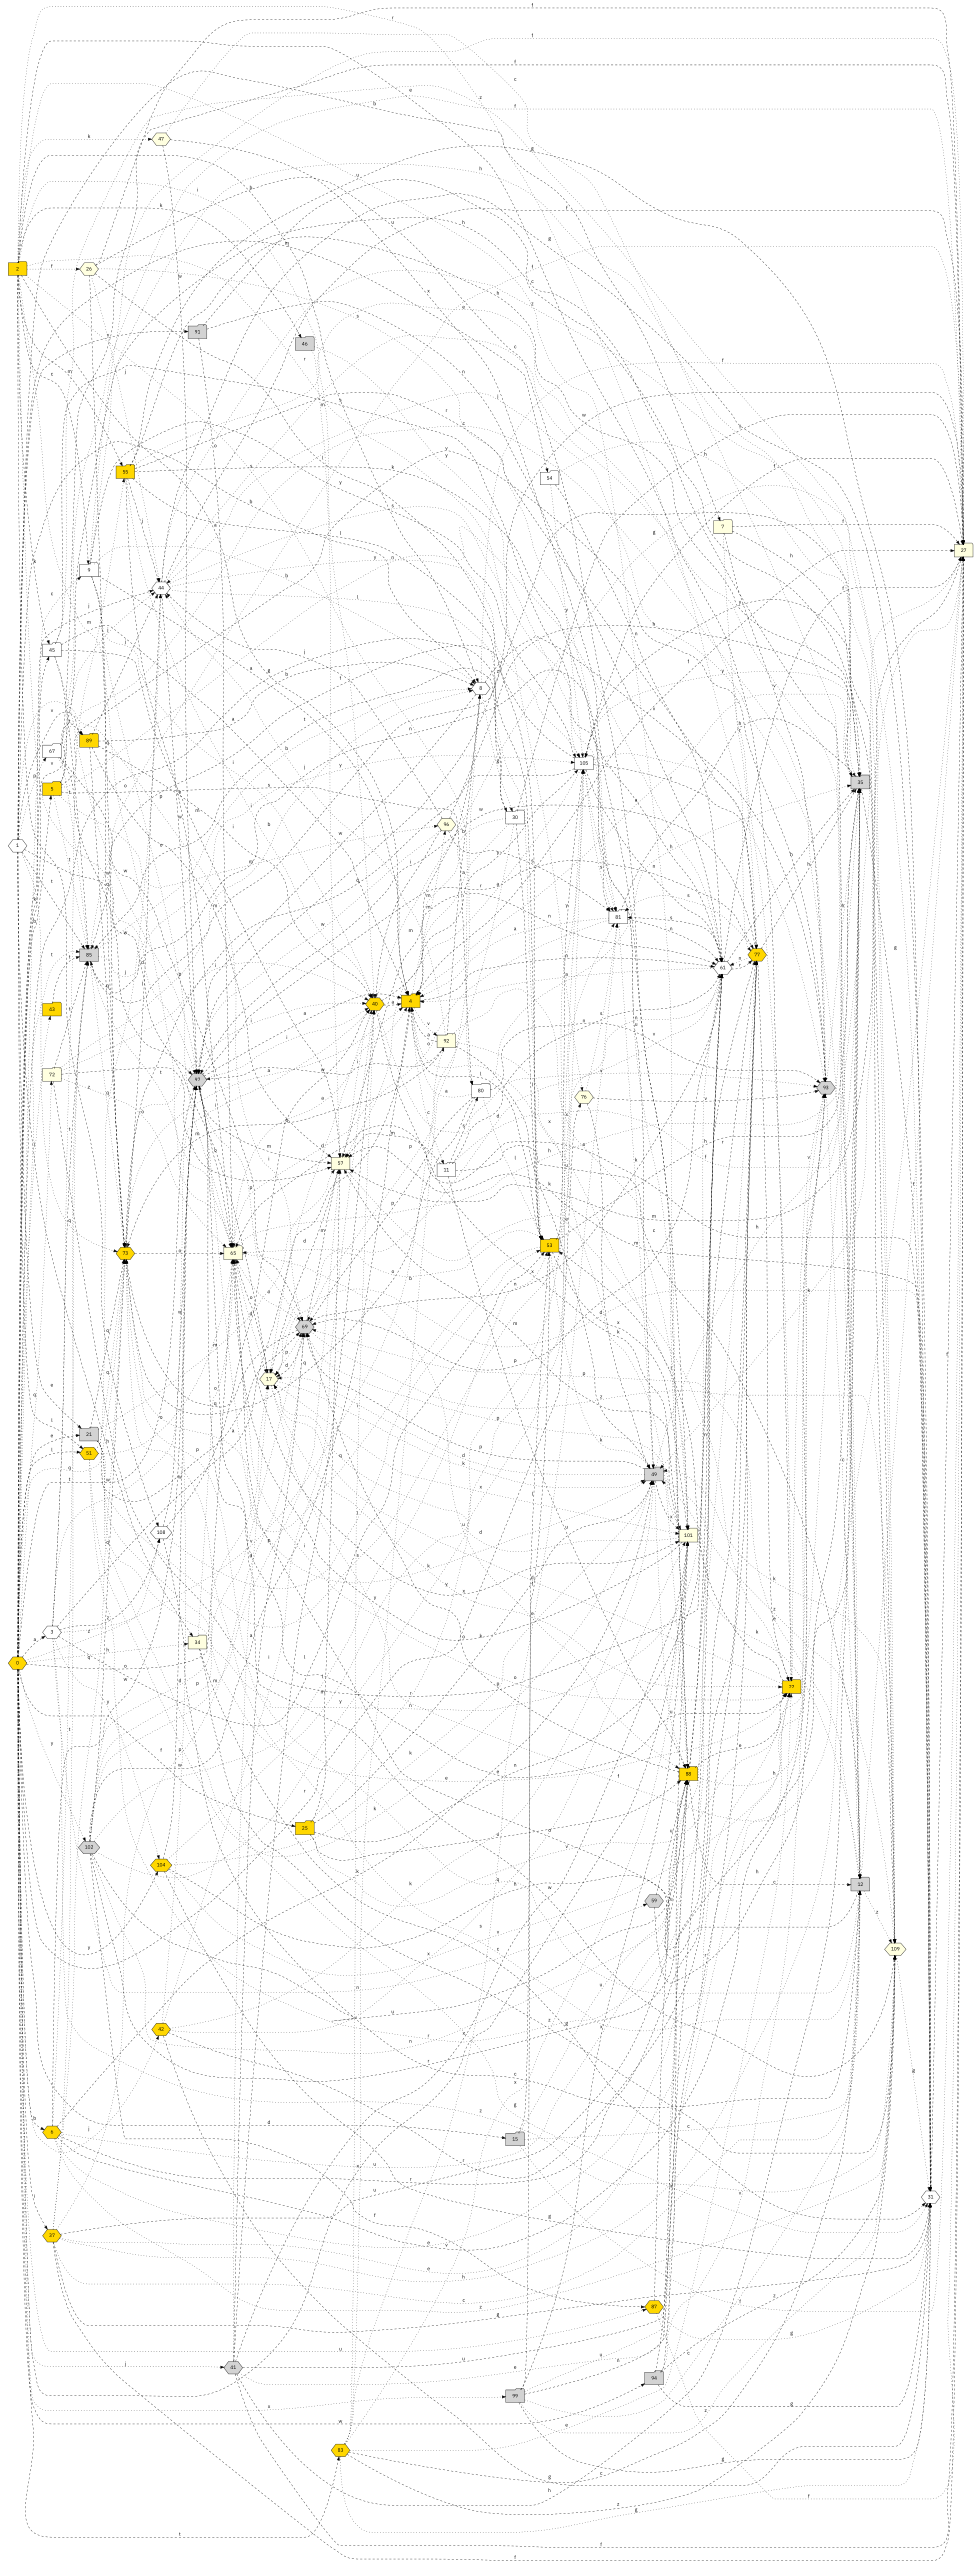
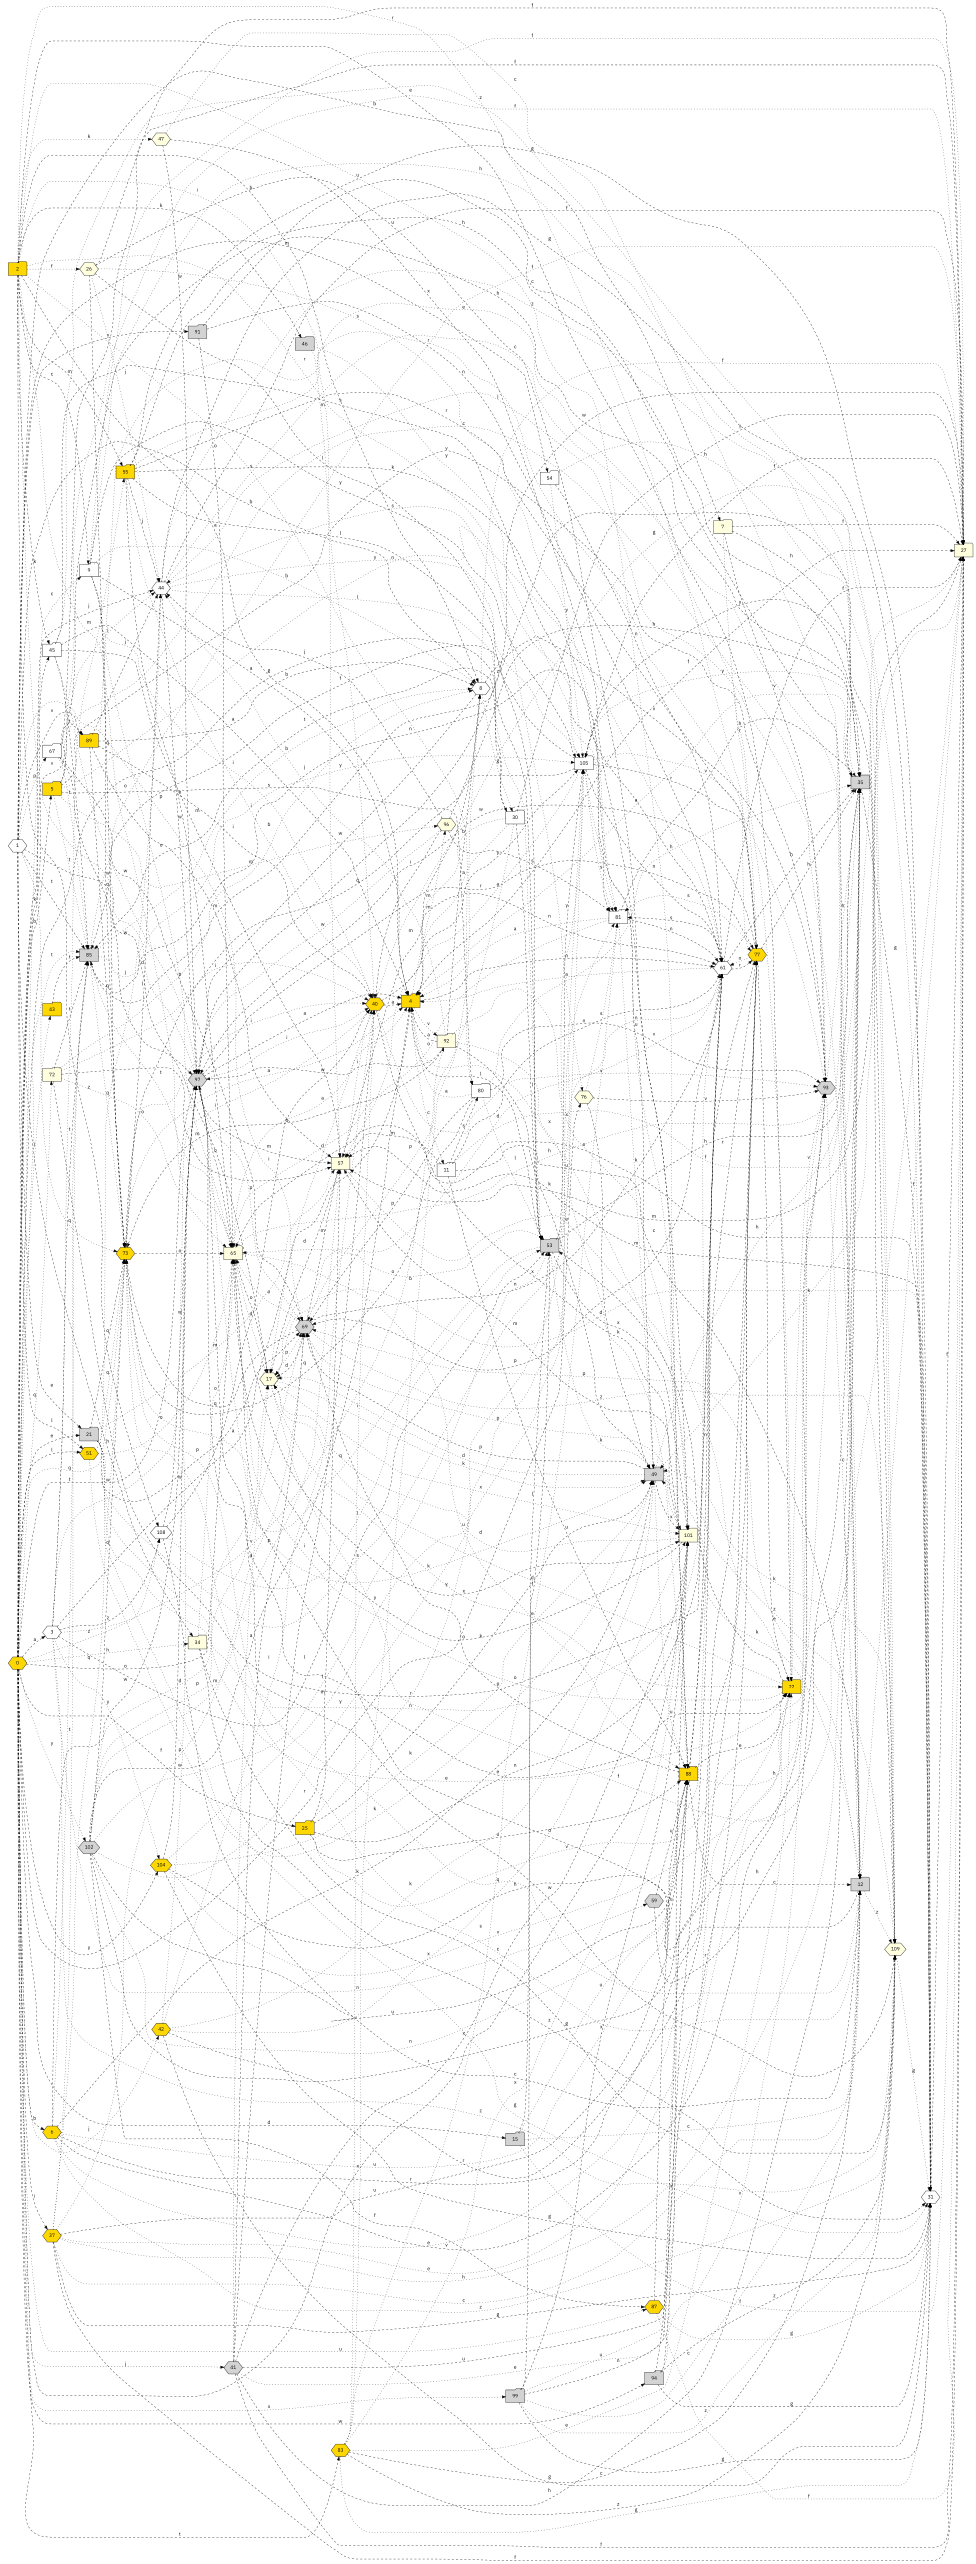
  strict digraph {
    fontname="IBM Plex Sans"
    rankdir=LR
    node [fillcolor=gold fontname="IBM Plex Sans" shape=folder style=filled]
    edge [fontname="IBM Plex Sans" style=dashed]
    0 [shape=hexagon]
    3 [fillcolor=white shape=hexagon]
    5
    6 [shape=hexagon]
    9 [fillcolor=white]
    15 [fillcolor=lightgrey]
    21 [fillcolor=lightgrey]
    25
    30 [fillcolor=white]
    34 [fillcolor=lightyellow]
    37 [shape=hexagon]
    41 [fillcolor=lightgrey shape=hexagon]
    42 [shape=hexagon]
    43
    44 [fillcolor=white shape=hexagon]
    45 [fillcolor=white]
    51 [shape=hexagon]
    65 [fillcolor=lightyellow]
    72 [fillcolor=lightyellow]
    73 [shape=hexagon]
    76 [fillcolor=lightyellow shape=hexagon]
    83 [shape=hexagon]
    85 [fillcolor=lightgrey]
    87 [shape=hexagon]
    89
    94 [fillcolor=lightgrey]
    97 [fillcolor=lightgrey shape=hexagon]
    99 [fillcolor=lightgrey]
    101 [fillcolor=lightyellow]
    102 [fillcolor=lightgrey shape=hexagon]
    104 [shape=hexagon]
    108 [fillcolor=white shape=hexagon]
    4
    40 [shape=hexagon]
    55
-   53
+   53 [fillcolor=lightgrey]
    59 [fillcolor=lightgrey shape=hexagon]
    92 [fillcolor=lightyellow]
    109 [fillcolor=lightyellow shape=hexagon]
    80 [fillcolor=white]
    27 [fillcolor=lightyellow]
    n42 [fillcolor=lightyellow label=96 shape=hexagon]
    61 [fillcolor=white shape=hexagon]
    12 [fillcolor=lightgrey]
    35 [fillcolor=lightgrey]
    93 [fillcolor=lightgrey shape=hexagon]
    22
    77 [shape=hexagon]
    88
    49 [fillcolor=lightgrey]
    8 [fillcolor=white shape=hexagon]
    105 [fillcolor=white]
    69 [fillcolor=lightgrey shape=hexagon]
    57 [fillcolor=lightyellow]
    31 [fillcolor=white shape=hexagon]
    81 [fillcolor=white]
    17 [fillcolor=lightyellow shape=hexagon]
    1 [fillcolor=white shape=hexagon]
    7 [fillcolor=lightyellow]
    54 [fillcolor=white]
    67 [fillcolor=white]
    91 [fillcolor=lightgrey]
    2
    26 [fillcolor=lightyellow shape=hexagon]
    46 [fillcolor=lightgrey]
    47 [fillcolor=lightyellow shape=hexagon]
    11 [fillcolor=white]
    0 -> 3 [label=a]
    0 -> 5 [label=b]
    0 -> 6 [label=b]
    0 -> 9 [label=c style=dotted]
    0 -> 15 [label=d]
    0 -> 21 [label=e]
    0 -> 25 [label=f]
    0 -> 30 [label=g]
    0 -> 34 [label=h style=dotted]
    0 -> 37 [label=i]
    0 -> 41 [label=j style=dotted]
    0 -> 42 [label=j style=dotted]
    0 -> 43 [label=j style=dotted]
    0 -> 44 [label=j]
    0 -> 45 [label=k]
    0 -> 51 [label=l]
    0 -> 65 [label=o]
    0 -> 72 [label=q style=dotted]
    0 -> 73 [label=q style=dotted]
    0 -> 76 [label=r]
    0 -> 83 [label=t]
    0 -> 85 [label=t style=dotted]
    0 -> 87 [label=u style=dotted]
    0 -> 89 [label=v]
    0 -> 94 [label=w]
    0 -> 97 [label=w]
    0 -> 99 [label=x style=dotted]
    0 -> 101 [label=x]
    0 -> 102 [label=y style=dotted]
    0 -> 104 [label=y]
    0 -> 108 [label=z style=dotted]
    3 -> 85 [label=t]
    3 -> 104 [label=y style=dotted]
    3 -> 108 [label=z]
    3 -> 4 [label=a]
    3 -> 40 [label=i style=dotted]
    3 -> 55 [label=m style=dotted]
    3 -> 53 [label=l]
    3 -> 59 [label=n style=dotted]
    3 -> 92 [label=v style=dotted]
    3 -> 109 [label=z style=dotted]
    5 -> 85 [label=t style=dotted]
    5 -> 80 [label=s]
    5 -> 27 [label=f style=dotted]
    5 -> n42 [label=m style=dotted]
    5 -> 61 [label=n style=dotted]
    5 -> 12 [label=c style=dotted]
    5 -> 35 [label=h]
    5 -> 93 [label=v]
    6 -> 85 [label=t style=dotted]
    6 -> 97 [label=w]
    6 -> 109 [label=z style=dotted]
    6 -> 93 [label=v]
    6 -> 22 [label=e style=dotted]
    6 -> 77 [label=r]
    6 -> 88 [label=u style=dotted]
    6 -> 49 [label=k]
    9 -> 65 [label=o style=dotted]
    9 -> 73 [label=q]
    9 -> 4 [label=a]
    9 -> 40 [label=i style=dotted]
    9 -> 27 [label=f style=dotted]
    9 -> 35 [label=h style=dotted]
    9 -> 8 [label=b style=dotted]
    9 -> 105 [label=y]
    15 -> 53 [label=l]
    15 -> 27 [label=f style=dotted]
    15 -> 12 [label=c style=dotted]
    15 -> 88 [label=u style=dotted]
    21 -> 73 [label=q]
    21 -> 61 [label=n style=dotted]
    21 -> 22 [label=e style=dotted]
    21 -> 69 [label=p]
    21 -> 57 [label=m style=dotted]
    21 -> 31 [label=g style=dotted]
    21 -> 81 [label=s style=dotted]
    25 -> 61 [label=n]
    25 -> 93 [label=v style=dotted]
    25 -> 88 [label=u]
    25 -> 49 [label=k]
    25 -> 105 [label=y style=dotted]
    25 -> 57 [label=m]
    30 -> 85 [label=t]
    30 -> 4 [label=a style=dotted]
    30 -> 53 [label=l]
    30 -> 27 [label=f]
    30 -> 69 [label=p style=dotted]
    30 -> 57 [label=m style=dotted]
    34 -> 65 [label=o style=dotted]
    34 -> 109 [label=z]
    34 -> 31 [label=g]
    37 -> 73 [label=q style=dotted]
    37 -> 85 [label=t style=dotted]
    37 -> 27 [label=f]
    37 -> 12 [label=c style=dotted]
    37 -> 35 [label=h style=dotted]
    37 -> 22 [label=e style=dotted]
    37 -> 88 [label=u]
    37 -> 69 [label=p style=dotted]
    37 -> 31 [label=g]
    41 -> 101 [label=x]
    41 -> 40 [label=i]
    41 -> 27 [label=f]
    41 -> 35 [label=h]
    41 -> 22 [label=e style=dotted]
    41 -> 88 [label=u]
    41 -> 69 [label=p]
    41 -> 17 [label=d style=dotted]
    42 -> 97 [label=w style=dotted]
    42 -> 101 [label=x style=dotted]
    42 -> 40 [label=i style=dotted]
    42 -> 77 [label=r]
    42 -> 49 [label=k style=dotted]
    42 -> 31 [label=g]
    43 -> 85 [label=t]
    44 -> 97 [label=w]
    44 -> 53 [label=l style=dotted]
    44 -> 109 [label=z style=dotted]
    44 -> 27 [label=f]
    44 -> 12 [label=c style=dotted]
    44 -> 105 [label=y style=dotted]
    44 -> 31 [label=g]
    44 -> 81 [label=s style=dotted]
    45 -> 85 [label=t]
    45 -> 97 [label=w style=dotted]
    45 -> 4 [label=a]
    45 -> 109 [label=z style=dotted]
    45 -> 57 [label=m]
    45 -> 81 [label=s]
    51 -> 44 [label=j style=dotted]
    51 -> 65 [label=o style=dotted]
    51 -> 73 [label=q style=dotted]
-   51 -> 77 [label=r style=dotted]
+   89 -> 77 [label=r style=dotted]
    51 -> 49 [label=k style=dotted]
    65 -> 85 [label=t style=dotted]
    65 -> 101 [label=x]
    65 -> 4 [label=a style=dotted]
    65 -> 35 [label=h style=dotted]
    65 -> 88 [label=u style=dotted]
    65 -> 17 [label=d style=dotted]
    72 -> 65 [label=o style=dotted]
    72 -> 85 [label=t]
    72 -> 40 [label=i style=dotted]
    72 -> 77 [label=r]
    72 -> 8 [label=b style=dotted]
    72 -> 57 [label=m]
    73 -> 44 [label=j]
    73 -> 65 [label=o]
    73 -> 4 [label=a style=dotted]
    73 -> 40 [label=i style=dotted]
    73 -> 12 [label=c style=dotted]
    76 -> 93 [label=v]
    76 -> 49 [label=k]
    76 -> 81 [label=s style=dotted]
    83 -> 101 [label=x style=dotted]
    83 -> 40 [label=i style=dotted]
    83 -> 109 [label=z]
    83 -> 12 [label=c]
    83 -> 22 [label=e style=dotted]
    83 -> 8 [label=b style=dotted]
    83 -> 31 [label=g style=dotted]
    83 -> 81 [label=s style=dotted]
    85 -> 73 [label=q style=dotted]
    85 -> 109 [label=z]
    85 -> 27 [label=f style=dotted]
    85 -> 61 [label=n]
    85 -> 8 [label=b style=dotted]
    85 -> 105 [label=y style=dotted]
    87 -> 27 [label=f style=dotted]
    87 -> 88 [label=u]
    87 -> 31 [label=g style=dotted]
    89 -> 44 [label=j]
    89 -> 73 [label=q]
    89 -> 40 [label=i]
    89 -> 8 [label=b]
    89 -> 57 [label=m]
    94 -> 101 [label=x]
    94 -> 109 [label=z]
    94 -> 93 [label=v style=dotted]
    94 -> 77 [label=r]
    94 -> 31 [label=g]
    97 -> 65 [label=o]
    97 -> 4 [label=a]
    97 -> 40 [label=i style=dotted]
    97 -> 22 [label=e]
    97 -> 77 [label=r]
    97 -> 49 [label=k style=dotted]
    97 -> 69 [label=p style=dotted]
    97 -> 57 [label=m]
    99 -> 101 [label=x]
    99 -> 53 [label=l]
    99 -> 109 [label=z style=dotted]
    99 -> 61 [label=n]
    99 -> 12 [label=c style=dotted]
    99 -> 88 [label=u style=dotted]
    99 -> 31 [label=g]
    101 -> 65 [label=o]
    101 -> 69 [label=p style=dotted]
    101 -> 57 [label=m]
    101 -> 17 [label=d style=dotted]
    102 -> 73 [label=q]
    102 -> 87 [label=f]
    102 -> 4 [label=a]
    102 -> 53 [label=l style=dotted]
    102 -> 61 [label=n style=dotted]
    102 -> 77 [label=r]
    102 -> 88 [label=u]
    102 -> 105 [label=y style=dotted]
    102 -> 69 [label=p style=dotted]
    102 -> 57 [label=m style=dotted]
    102 -> 17 [label=d style=dotted]
    104 -> 97 [label=w]
    104 -> 35 [label=h]
    104 -> 93 [label=v style=dotted]
    104 -> 49 [label=k style=dotted]
    104 -> 105 [label=y style=dotted]
    104 -> 31 [label=g]
    108 -> 97 [label=w]
    108 -> 40 [label=i]
    108 -> 53 [label=l style=dotted]
    108 -> 12 [label=c]
    4 -> 101 [label=x style=dotted]
    4 -> 53 [label=l]
    4 -> 92 [label=v style=dotted]
    4 -> 27 [label=f]
    4 -> n42 [label=m style=dotted]
    4 -> 61 [label=n]
    4 -> 105 [label=y]
    4 -> 11 [label=c style=dotted]
    40 -> 101 [label=x]
    40 -> 4 [label=a]
    40 -> 61 [label=n]
    40 -> 93 [label=v style=dotted]
    40 -> 31 [label=g style=dotted]
    40 -> 17 [label=d style=dotted]
    55 -> 44 [label=j]
    55 -> 65 [label=o]
    55 -> 40 [label=i style=dotted]
    55 -> 53 [label=l]
    55 -> 35 [label=h]
    55 -> 22 [label=e style=dotted]
    55 -> 77 [label=r]
    55 -> 49 [label=k]
    55 -> 31 [label=g]
    53 -> 65 [label=o style=dotted]
    53 -> 73 [label=q style=dotted]
    53 -> 101 [label=x]
    53 -> 61 [label=n style=dotted]
    53 -> 35 [label=h]
    53 -> 49 [label=k style=dotted]
    53 -> 105 [label=y]
    59 -> 35 [label=h]
    59 -> 88 [label=u]
    92 -> 44 [label=j style=dotted]
    92 -> 73 [label=q]
    92 -> 97 [label=w]
    92 -> 101 [label=x style=dotted]
    92 -> 4 [label=a]
    92 -> 88 [label=u style=dotted]
    92 -> 49 [label=k]
    92 -> 8 [label=b]
    109 -> 97 [label=w]
    109 -> 49 [label=k style=dotted]
    109 -> 105 [label=y]
    109 -> 31 [label=g style=dotted]
    80 -> 73 [label=q]
    80 -> 4 [label=a style=dotted]
    80 -> 53 [label=l style=dotted]
    80 -> 35 [label=h style=dotted]
    80 -> 93 [label=v]
    80 -> 69 [label=p]
    27 -> 97 [label=w]
    27 -> 49 [label=k style=dotted]
    27 -> 57 [label=m]
    n42 -> 44 [label=j]
    n42 -> 97 [label=w style=dotted]
    n42 -> 40 [label=i]
    n42 -> 35 [label=h]
    n42 -> 81 [label=s]
    61 -> 4 [label=a style=dotted]
    61 -> 27 [label=f]
    61 -> 35 [label=h]
    61 -> 77 [label=r]
    61 -> 69 [label=p]
    61 -> 81 [label=s]
    61 -> 17 [label=d style=dotted]
    12 -> 65 [label=o]
    12 -> 73 [label=q style=dotted]
    12 -> 109 [label=z style=dotted]
    12 -> 27 [label=f style=dotted]
    12 -> 49 [label=k style=dotted]
    12 -> 69 [label=p style=dotted]
    35 -> 4 [label=a style=dotted]
    35 -> 105 [label=y style=dotted]
    35 -> 31 [label=g]
    93 -> 44 [label=j style=dotted]
    93 -> 12 [label=c style=dotted]
    93 -> 35 [label=h style=dotted]
    22 -> 65 [label=o style=dotted]
    22 -> 53 [label=l]
    22 -> 93 [label=v style=dotted]
    22 -> 17 [label=d style=dotted]
    77 -> 97 [label=w]
    77 -> 61 [label=n style=dotted]
    77 -> 35 [label=h]
    77 -> 22 [label=e]
    77 -> 81 [label=s style=dotted]
    88 -> 61 [label=n]
    88 -> 12 [label=c]
    88 -> 35 [label=h style=dotted]
    88 -> 22 [label=e]
    88 -> 77 [label=r]
    88 -> 69 [label=p]
    49 -> 101 [label=x]
    49 -> 109 [label=z style=dotted]
    49 -> 35 [label=h style=dotted]
    49 -> 88 [label=u style=dotted]
    49 -> 69 [label=p]
    49 -> 17 [label=d style=dotted]
    8 -> 30 [label=g style=dotted]
    8 -> 97 [label=w]
    8 -> 27 [label=f style=dotted]
    8 -> 93 [label=v]
    8 -> 57 [label=m]
    105 -> 73 [label=q]
    105 -> 85 [label=t]
    105 -> 4 [label=a style=dotted]
    105 -> 27 [label=f]
    105 -> 61 [label=n]
    105 -> 93 [label=v style=dotted]
    105 -> 77 [label=r]
    105 -> 88 [label=u style=dotted]
    105 -> 81 [label=s style=dotted]
    69 -> 65 [label=o style=dotted]
    69 -> 73 [label=q]
    69 -> 109 [label=z style=dotted]
    69 -> 61 [label=n]
    69 -> 57 [label=m]
    69 -> 17 [label=d]
    57 -> 40 [label=i style=dotted]
    57 -> 22 [label=e style=dotted]
    57 -> 17 [label=d]
    31 -> 65 [label=o]
    31 -> 27 [label=f]
    31 -> 57 [label=m]
    31 -> 17 [label=d style=dotted]
    81 -> 65 [label=o style=dotted]
    81 -> 4 [label=a style=dotted]
    81 -> 61 [label=n]
    81 -> 35 [label=h]
    81 -> 49 [label=k style=dotted]
    17 -> 65 [label=o]
    17 -> 101 [label=x style=dotted]
    17 -> 27 [label=f style=dotted]
    17 -> 22 [label=e style=dotted]
    17 -> 49 [label=k style=dotted]
    17 -> 69 [label=p style=dotted]
    1 -> 21 [label=e]
    1 -> 34 [label=h]
    1 -> 51 [label=l]
    1 -> 73 [label=q style=dotted]
    1 -> 85 [label=t]
    1 -> 89 [label=v]
    1 -> 8 [label=b]
    1 -> 69 [label=p style=dotted]
    1 -> 17 [label=d]
    1 -> 7 [label=b]
    1 -> 54 [label=m]
    1 -> 67 [label=p style=dotted]
    1 -> 91 [label=v]
    7 -> 27 [label=f]
    7 -> 35 [label=h]
    7 -> 93 [label=v]
    7 -> 77 [label=r style=dotted]
    54 -> 61 [label=n]
    54 -> 35 [label=h style=dotted]
    54 -> 105 [label=y style=dotted]
    67 -> 44 [label=j style=dotted]
    67 -> 85 [label=t style=dotted]
    67 -> 97 [label=w]
    67 -> 27 [label=f]
    67 -> 69 [label=p]
    91 -> 65 [label=o]
    91 -> 61 [label=n]
    91 -> 12 [label=c]
    2 -> 9 [label=c]
    2 -> 45 [label=k]
    2 -> 65 [label=o style=dotted]
    2 -> 76 [label=r style=dotted]
    2 -> 97 [label=w style=dotted]
    2 -> 108 [label=z]
    2 -> 4 [label=a]
    2 -> 40 [label=i style=dotted]
    2 -> 55 [label=m]
    2 -> 80 [label=s style=dotted]
    2 -> 22 [label=e]
    2 -> 77 [label=r style=dotted]
    2 -> 88 [label=u style=dotted]
    2 -> 8 [label=b]
    2 -> 26 [label=f style=dotted]
    2 -> 46 [label=k]
    2 -> 47 [label=k style=dotted]
    26 -> 44 [label=j style=dotted]
    26 -> 73 [label=q]
    26 -> 53 [label=l]
    26 -> 27 [label=f]
    26 -> 88 [label=u]
    26 -> 81 [label=s style=dotted]
    46 -> 105 [label=y style=dotted]
    46 -> 57 [label=m style=dotted]
    47 -> 97 [label=w]
    47 -> 101 [label=x]
    47 -> 12 [label=c style=dotted]
    11 -> 80 [label=s]
    11 -> 27 [label=f style=dotted]
    11 -> 61 [label=n]
    11 -> 12 [label=c]
    11 -> 88 [label=u]
    11 -> 57 [label=m]
  }
